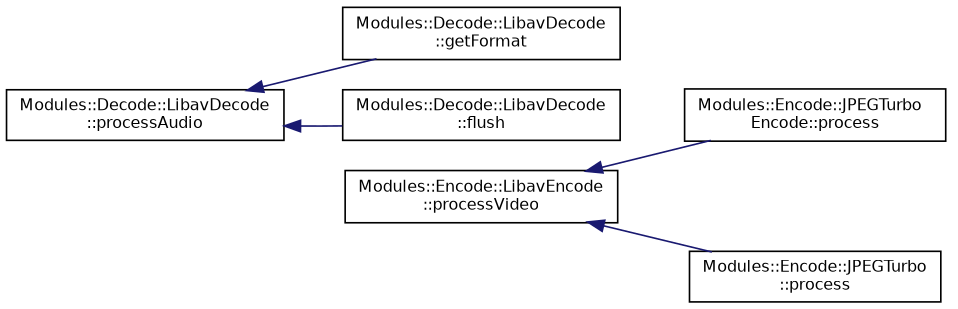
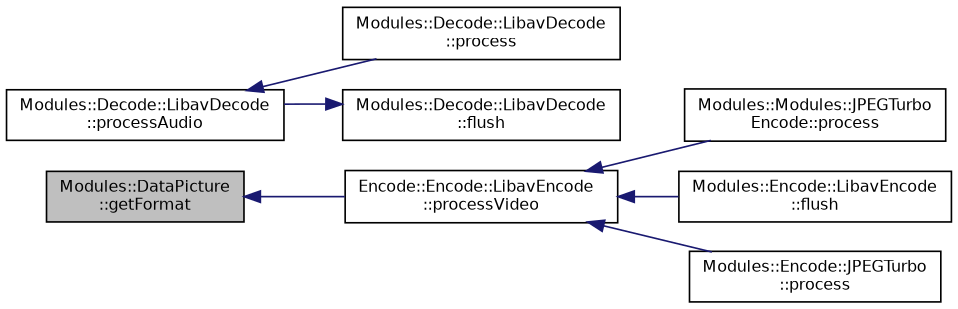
  digraph {
    rankdir=LR
    node [color=black fillcolor=white fontname=Helvetica fontsize=10 shape=record style=filled]
    edge [color=midnightblue dir=back fontname=Helvetica fontsize=10 labelfontname=Helvetica labelfontsize=10 style=solid]
-   n2 [height=0.2 label="Modules::Encode::LibavEncode\l::processVideo" width=0.4]
-   n3 [height=0.2 label="Modules::Encode::JPEGTurbo\lEncode::process" width=0.4]
+   n1 [fillcolor=grey75 fontcolor=black height=0.2 label="Modules::DataPicture\l::getFormat" width=0.4]
+   n2 [height=0.2 label="Encode::Encode::LibavEncode\l::processVideo" width=0.4]
+   n3 [height=0.2 label="Modules::Modules::JPEGTurbo\lEncode::process" width=0.4]
    n4 [height=0.2 label="Modules::Decode::LibavDecode\l::processAudio" width=0.4]
-   n5 [height=0.2 label="Modules::Decode::LibavDecode\l::getFormat" width=0.4]
+   n5 [height=0.2 label="Modules::Decode::LibavDecode\l::process" width=0.4]
    n6 [height=0.2 label="Modules::Decode::LibavDecode\l::flush" width=0.4]
+   n7 [height=0.2 label="Modules::Encode::LibavEncode\l::flush" width=0.4]
    n8 [height=0.2 label="Modules::Encode::JPEGTurbo\l::process" width=0.4]
+   n1 -> n2
    n2 -> n3
+   n2 -> n7
    n2 -> n8
    n4 -> n5
-   n4 -> n6
+   n6 -> n4
  }
